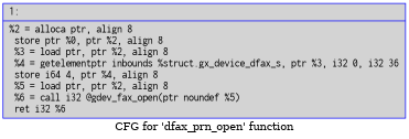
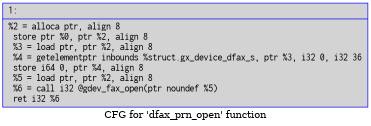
  digraph {
    label="CFG for 'dfax_prn_open' function"
-   n1 [color=blue fillcolor=lightgrey fontname=Courier label="{1:\l|  %2 = alloca ptr, align 8\l  store ptr %0, ptr %2, align 8\l  %3 = load ptr, ptr %2, align 8\l  %4 = getelementptr inbounds %struct.gx_device_dfax_s, ptr %3, i32 0, i32 36\l  store i64 4, ptr %4, align 8\l  %5 = load ptr, ptr %2, align 8\l  %6 = call i32 @gdev_fax_open(ptr noundef %5)\l  ret i32 %6\l}" shape=record style=filled]
+   n1 [color=blue fillcolor=lightgrey fontname=Courier label="{1:\l|  %2 = alloca ptr, align 8\l  store ptr %0, ptr %2, align 8\l  %3 = load ptr, ptr %2, align 8\l  %4 = getelementptr inbounds %struct.gx_device_dfax_s, ptr %3, i32 0, i32 36\l  store i64 0, ptr %4, align 8\l  %5 = load ptr, ptr %2, align 8\l  %6 = call i32 @gdev_fax_open(ptr noundef %5)\l  ret i32 %6\l}" shape=record style=filled]
  }
